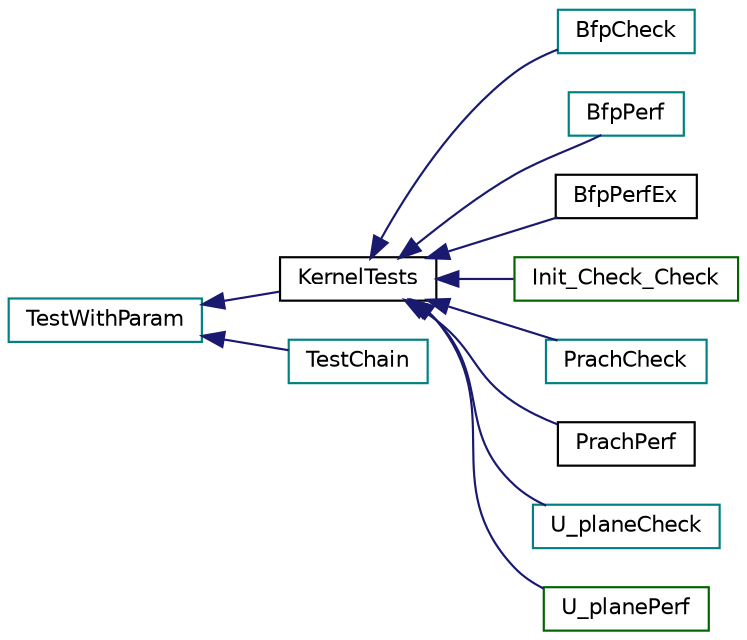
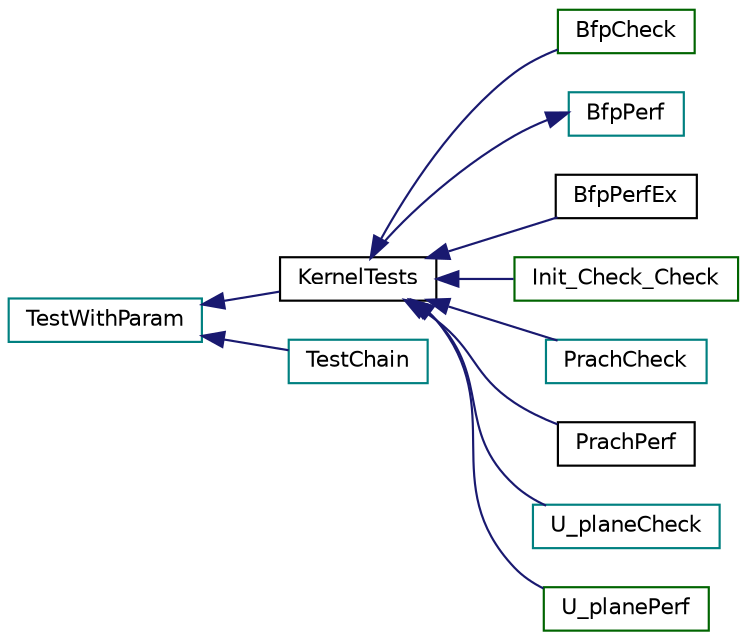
  digraph {
    rankdir=LR
    node [color=teal fillcolor=white fontname=Helvetica fontsize=10 shape=record style=filled]
    edge [color=midnightblue dir=back fontname=Helvetica fontsize=10 labelfontname=Helvetica labelfontsize=10 style=solid]
    n1 [height=0.2 label=TestWithParam width=0.4]
    n2 [color=black height=0.2 label=KernelTests width=0.4]
    n3 [height=0.2 label=TestChain width=0.4]
-   n4 [height=0.2 label=BfpCheck width=0.4]
+   n4 [color=darkgreen height=0.2 label=BfpCheck width=0.4]
    n5 [height=0.2 label=BfpPerf width=0.4]
    n6 [color=black height=0.2 label=BfpPerfEx width=0.4]
    n7 [color=darkgreen height=0.2 label=Init_Check_Check width=0.4]
    n8 [height=0.2 label=PrachCheck width=0.4]
    n9 [color=black height=0.2 label=PrachPerf width=0.4]
    n10 [height=0.2 label=U_planeCheck width=0.4]
    n11 [color=darkgreen height=0.2 label=U_planePerf width=0.4]
    n1 -> n2
    n1 -> n3
    n2 -> n4
-   n2 -> n5
+   n5 -> n2
    n2 -> n6
    n2 -> n7
    n2 -> n8
    n2 -> n9
    n2 -> n10
    n2 -> n11
  }
